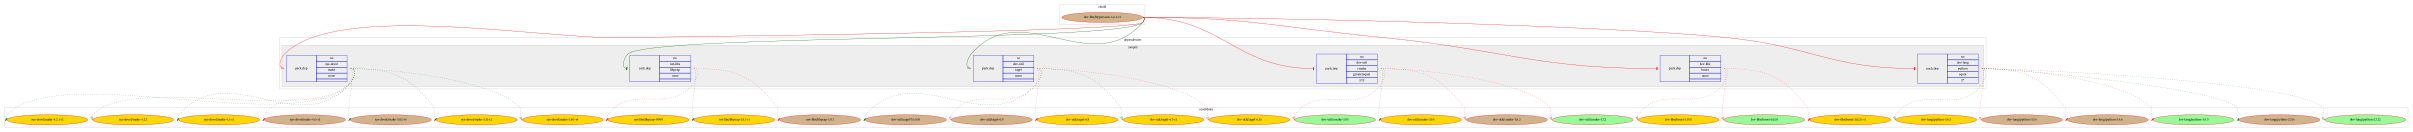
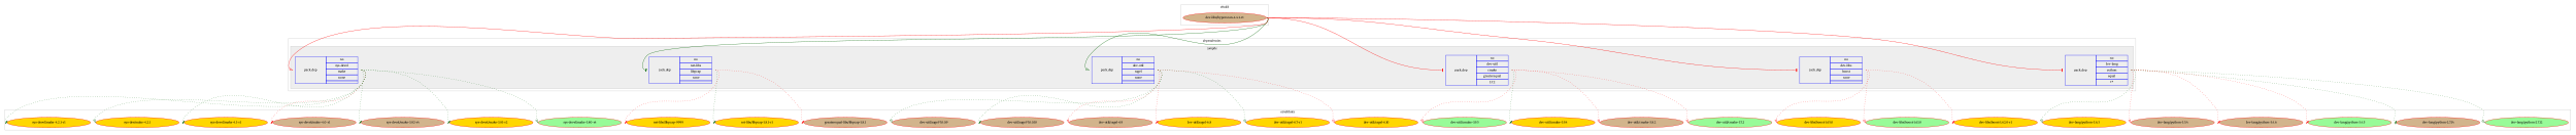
  digraph {
    compound=true
    concentrate=true
    fontname=Merriweather
    fontsize=10
    newrank=true
    rankdir=TB
    ranksep=1.5
    node [color=red fillcolor=gold fontname=Merriweather fontsize=10 style=filled]
    edge [arrowhead=tee color=red fontname=Merriweather headport=w style=dotted tailport=e weight=100]
    n1 [fillcolor=tan label="dev-libs/hyperscan-4.4.1-r1" width=4]
    n2 [color=blue label=<<TABLE BORDER="0" CELLBORDER="1" CELLSPACING="0" CELLPADDING="4" WIDTH="220"><TR><TD ROWSPAN="6" CELLPADDING="30">pack_dep</TD></TR><TR><TD WIDTH="110">no</TD></TR><TR><TD>dev-lang</TD></TR><TR><TD>python</TD></TR><TR><TD>equal</TD></TR><TR><TD>2*</TD></TR></TABLE>> shape=none fillcolor="" style=""]
    n3 [color=blue label=<<TABLE BORDER="0" CELLBORDER="1" CELLSPACING="0" CELLPADDING="4" WIDTH="220"><TR><TD ROWSPAN="6" CELLPADDING="30">pack_dep</TD></TR><TR><TD WIDTH="110">no</TD></TR><TR><TD>dev-libs</TD></TR><TR><TD>boost</TD></TR><TR><TD>none</TD></TR><TR><TD></TD></TR></TABLE>> shape=none fillcolor="" style=""]
    n4 [color=blue label=<<TABLE BORDER="0" CELLBORDER="1" CELLSPACING="0" CELLPADDING="4" WIDTH="220"><TR><TD ROWSPAN="6" CELLPADDING="30">pack_dep</TD></TR><TR><TD WIDTH="110">no</TD></TR><TR><TD>dev-util</TD></TR><TR><TD>cmake</TD></TR><TR><TD>greaterequal</TD></TR><TR><TD>3.7.2</TD></TR></TABLE>> shape=none fillcolor="" style=""]
    n5 [color=blue label=<<TABLE BORDER="0" CELLBORDER="1" CELLSPACING="0" CELLPADDING="4" WIDTH="220"><TR><TD ROWSPAN="6" CELLPADDING="30">pack_dep</TD></TR><TR><TD WIDTH="110">no</TD></TR><TR><TD>dev-util</TD></TR><TR><TD>ragel</TD></TR><TR><TD>none</TD></TR><TR><TD></TD></TR></TABLE>> shape=none fillcolor="" style=""]
    n6 [color=blue label=<<TABLE BORDER="0" CELLBORDER="1" CELLSPACING="0" CELLPADDING="4" WIDTH="220"><TR><TD ROWSPAN="6" CELLPADDING="30">pack_dep</TD></TR><TR><TD WIDTH="110">no</TD></TR><TR><TD>net-libs</TD></TR><TR><TD>libpcap</TD></TR><TR><TD>none</TD></TR><TR><TD></TD></TR></TABLE>> shape=none fillcolor="" style=""]
    n7 [color=blue label=<<TABLE BORDER="0" CELLBORDER="1" CELLSPACING="0" CELLPADDING="4" WIDTH="220"><TR><TD ROWSPAN="6" CELLPADDING="30">pack_dep</TD></TR><TR><TD WIDTH="110">no</TD></TR><TR><TD>sys-devel</TD></TR><TR><TD>make</TD></TR><TR><TD>none</TD></TR><TR><TD></TD></TR></TABLE>> shape=none fillcolor="" style=""]
    n8 [fillcolor=palegreen label="dev-lang/python-2.7.12" width=4]
    n9 [fillcolor=tan label="dev-lang/python-2.7.14" width=4]
    n10 [fillcolor=palegreen label="dev-lang/python-3.4.5" width=4]
    n11 [fillcolor=tan label="dev-lang/python-3.4.6" width=4]
    n12 [fillcolor=tan label="dev-lang/python-3.5.4" width=4]
    n13 [label="dev-lang/python-3.6.3" width=4]
    n14 [label="dev-libs/boost-1.62.0-r1" width=4]
    n15 [fillcolor=palegreen label="dev-libs/boost-1.63.0" width=4]
    n16 [label="dev-libs/boost-1.65.0" width=4]
    n17 [fillcolor=palegreen label="dev-util/cmake-3.7.2" width=4]
    n18 [fillcolor=tan label="dev-util/cmake-3.8.2" width=4]
    n19 [label="dev-util/cmake-3.9.4" width=4]
    n20 [fillcolor=palegreen label="dev-util/cmake-3.9.5" width=4]
    n21 [label="dev-util/ragel-6.10" width=4]
    n22 [label="dev-util/ragel-6.7-r1" width=4]
    n23 [label="dev-util/ragel-6.8" width=4]
    n24 [fillcolor=tan label="dev-util/ragel-6.9" width=4]
    n25 [fillcolor=tan label="dev-util/ragel-7.0.0.10" width=4]
-   n27 [fillcolor=tan label="net-libs/libpcap-1.8.1" width=4]
+   n26 [fillcolor=tan label="dev-util/ragel-7.0.0.9" width=4]
+   n27 [fillcolor=tan label="greaterequal-libs/libpcap-1.8.1" width=4]
    n28 [label="net-libs/libpcap-1.8.1-r1" width=4]
    n29 [label="net-libs/libpcap-9999" width=4]
-   n30 [label="sys-devel/make-3.80-r4" width=4]
-   n31 [label="sys-devel/make-3.31-r2" width=4]
+   n30 [fillcolor=palegreen label="sys-devel/make-3.80-r4" width=4]
+   n31 [label="sys-devel/make-3.81-r2" width=4]
    n32 [fillcolor=tan label="sys-devel/make-3.82-r4" width=4]
    n33 [fillcolor=tan label="sys-devel/make-4.0-r1" width=4]
    n34 [label="sys-devel/make-4.1-r1" width=4]
-   n35 [label="sys-devel/make-4.2.1" width=4]
+   n35 [label="sys-dev/make-4.2.1" width=4]
    n36 [label="sys-devel/make-4.2.1-r1" width=4]
    subgraph cluster_1 {
      color=gray
      label=<<i>ebuild</i>>
      rank=same
      n1
    }
    subgraph cluster_2 {
      color=gray
      label=<<i>dependencies</i>>
      subgraph cluster_3 {
        color=gray
        fillcolor="#eeeeee"
        label=<<i>compile</i>>
        style=filled
        subgraph sub_4 {
          color=gray
          fillcolor="#eeeeee"
          label=<<i>compile</i>>
          style=filled
          n2
        }
        subgraph sub_5 {
          color=gray
          fillcolor="#eeeeee"
          label=<<i>compile</i>>
          style=filled
          n3
        }
        subgraph sub_6 {
          color=gray
          fillcolor="#eeeeee"
          label=<<i>compile</i>>
          style=filled
          n4
        }
        subgraph sub_7 {
          color=gray
          fillcolor="#eeeeee"
          label=<<i>compile</i>>
          style=filled
          n5
        }
        subgraph sub_8 {
          color=gray
          fillcolor="#eeeeee"
          label=<<i>compile</i>>
          style=filled
          n6
        }
        subgraph sub_9 {
          color=gray
          fillcolor="#eeeeee"
          label=<<i>compile</i>>
          style=filled
          n7
        }
      }
      subgraph cluster_10 {
        color=gray
        fillcolor="#eeeeee"
        label=<<i>compile and run</i>>
        style=filled
      }
      subgraph cluster_11 {
        color=gray
        fillcolor="#eeeeee"
        label=<<i>run</i>>
        style=filled
      }
    }
    subgraph cluster_12 {
      color=gray
      label=<<i>candidates</i>>
      rank=same
      subgraph sub_13 {
        color=black
        label=<<i>candidates</i>>
        nodesep=1
        rank=same
        n8
        n9
        n10
        n11
        n12
        n13
      }
      subgraph sub_14 {
        color=black
        label=<<i>candidates</i>>
        nodesep=1
        rank=same
        n14
        n15
        n16
      }
      subgraph sub_15 {
        color=black
        label=<<i>candidates</i>>
        nodesep=1
        rank=same
        n17
        n18
        n19
        n20
      }
      subgraph sub_16 {
        color=black
        label=<<i>candidates</i>>
        nodesep=1
        rank=same
        n21
        n22
        n23
        n24
        n25
+       n26
      }
      subgraph sub_17 {
        color=black
        label=<<i>candidates</i>>
        nodesep=1
        rank=same
        n27
        n28
        n29
      }
      subgraph sub_18 {
        color=black
        label=<<i>candidates</i>>
        nodesep=1
        rank=same
        n30
        n31
        n32
        n33
        n34
        n35
        n36
      }
    }
    n1 -> n2 [style=solid weight=20]
    n1 -> n3 [style=solid weight=20]
    n1 -> n4 [style=solid weight=20]
    n1 -> n5 [arrowhead=onormal color=darkgreen style=solid weight=20]
    n1 -> n6 [color=darkgreen style=solid weight=20]
    n1 -> n7 [arrowhead=onormal style=solid weight=20]
    n2 -> n8 [arrowhead=onormal color=darkgreen]
    n2 -> n9 [color=darkgreen]
    n2 -> n10
    n2 -> n11
    n2 -> n12 [arrowhead=onormal]
    n2 -> n13 [arrowhead=onormal color=darkgreen]
    n3 -> n14
    n3 -> n15 [arrowhead=onormal]
    n3 -> n16 [arrowhead=onormal]
    n4 -> n17 [arrowhead=onormal]
    n4 -> n18 [arrowhead=onormal]
    n4 -> n19 [color=darkgreen]
    n4 -> n20 [arrowhead=onormal]
    n5 -> n21 [arrowhead=onormal]
    n5 -> n22 [arrowhead=onormal color=darkgreen]
    n5 -> n23
    n5 -> n24 [arrowhead=onormal]
    n5 -> n25 [color=darkgreen]
+   n5 -> n26 [arrowhead=onormal color=darkgreen]
    n6 -> n27
    n6 -> n28 [color=darkgreen]
    n6 -> n29
    n7 -> n30 [arrowhead=onormal color=darkgreen]
    n7 -> n31 [color=darkgreen]
    n7 -> n32 [color=darkgreen]
    n7 -> n33
    n7 -> n34 [color=darkgreen]
    n7 -> n35 [arrowhead=onormal color=darkgreen]
    n7 -> n36 [color=darkgreen]
  }
